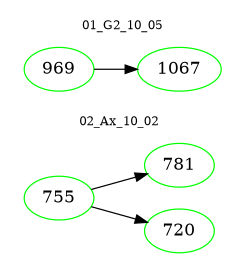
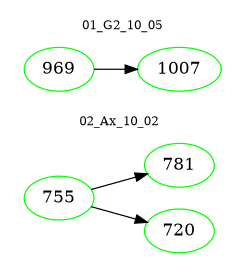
  digraph {
    rankdir=LR
    node [color=green]
    edge [color=black]
    n1 [label=755]
    n2 [label=720]
    n3 [label=781]
    n4 [label=969]
-   n5 [label=1067]
+   n5 [label=1007]
    subgraph cluster_1 {
      color=white
      fontsize=10
      label="02_Ax_10_02"
      n1
      n2
      n3
    }
    subgraph cluster_2 {
      color=white
      fontsize=10
      label="01_G2_10_05"
      n4
      n5
    }
    n1 -> n2
    n1 -> n3
    n4 -> n5
  }
